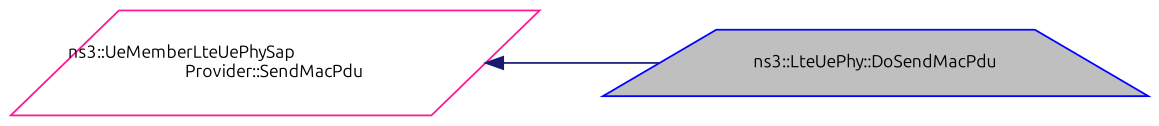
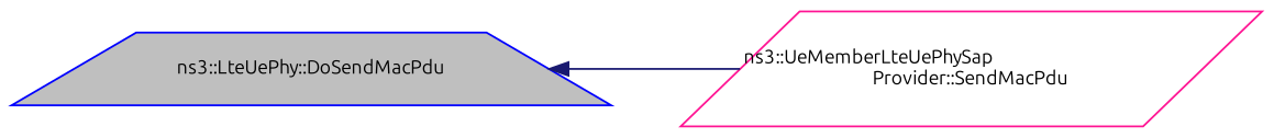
  digraph {
    rankdir=LR
    fontname=Ubuntu
    node [fontname=Ubuntu fontsize=10 style=filled]
    n1 [color=blue fillcolor=grey75 fontcolor=black height=0.2 label="ns3::LteUePhy::DoSendMacPdu" shape=trapezium width=0.4]
    n2 [color=deeppink fillcolor=white height=0.2 label="ns3::UeMemberLteUePhySap\lProvider::SendMacPdu" shape=parallelogram width=0.4]
-   n2 -> n1 [color=midnightblue dir=back fontname=Ubuntu fontsize=10 labelfontname=Helvetica labelfontsize=10 style=solid]
+   n1 -> n2 [color=midnightblue dir=back fontname=Ubuntu fontsize=10 labelfontname=Helvetica labelfontsize=10 style=solid]
  }
